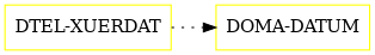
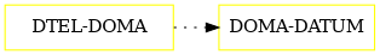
  digraph {
    rankdir=LR
    node [color=yellow shape=box]
-   "DTEL-XUERDAT"
+   "DTEL-XUERDAT" [label="DTEL-DOMA"]
    "DOMA-DATUM"
    "DTEL-XUERDAT" -> "DOMA-DATUM" [style=dotted]
  }
